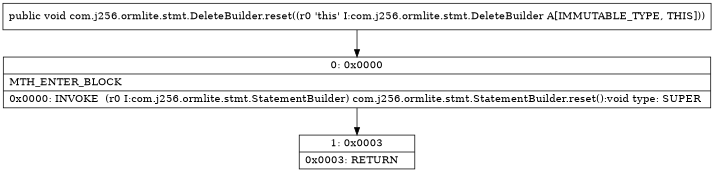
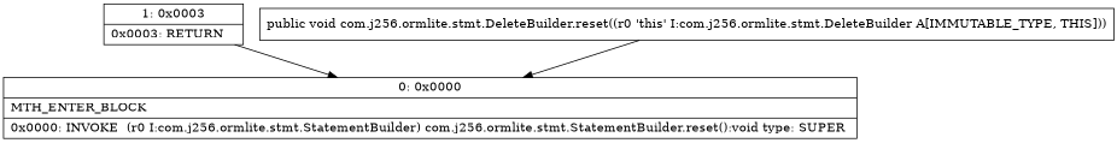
  digraph {
    node [shape=record]
    n1 [label="{0\:\ 0x0000|MTH_ENTER_BLOCK\l|0x0000: INVOKE  (r0 I:com.j256.ormlite.stmt.StatementBuilder) com.j256.ormlite.stmt.StatementBuilder.reset():void type: SUPER \l}"]
    n2 [label="{1\:\ 0x0003|0x0003: RETURN   \l}"]
    n3 [label="{public void com.j256.ormlite.stmt.DeleteBuilder.reset((r0 'this' I:com.j256.ormlite.stmt.DeleteBuilder A[IMMUTABLE_TYPE, THIS])) }"]
-   n1 -> n2
+   n2 -> n1
    n3 -> n1
  }
